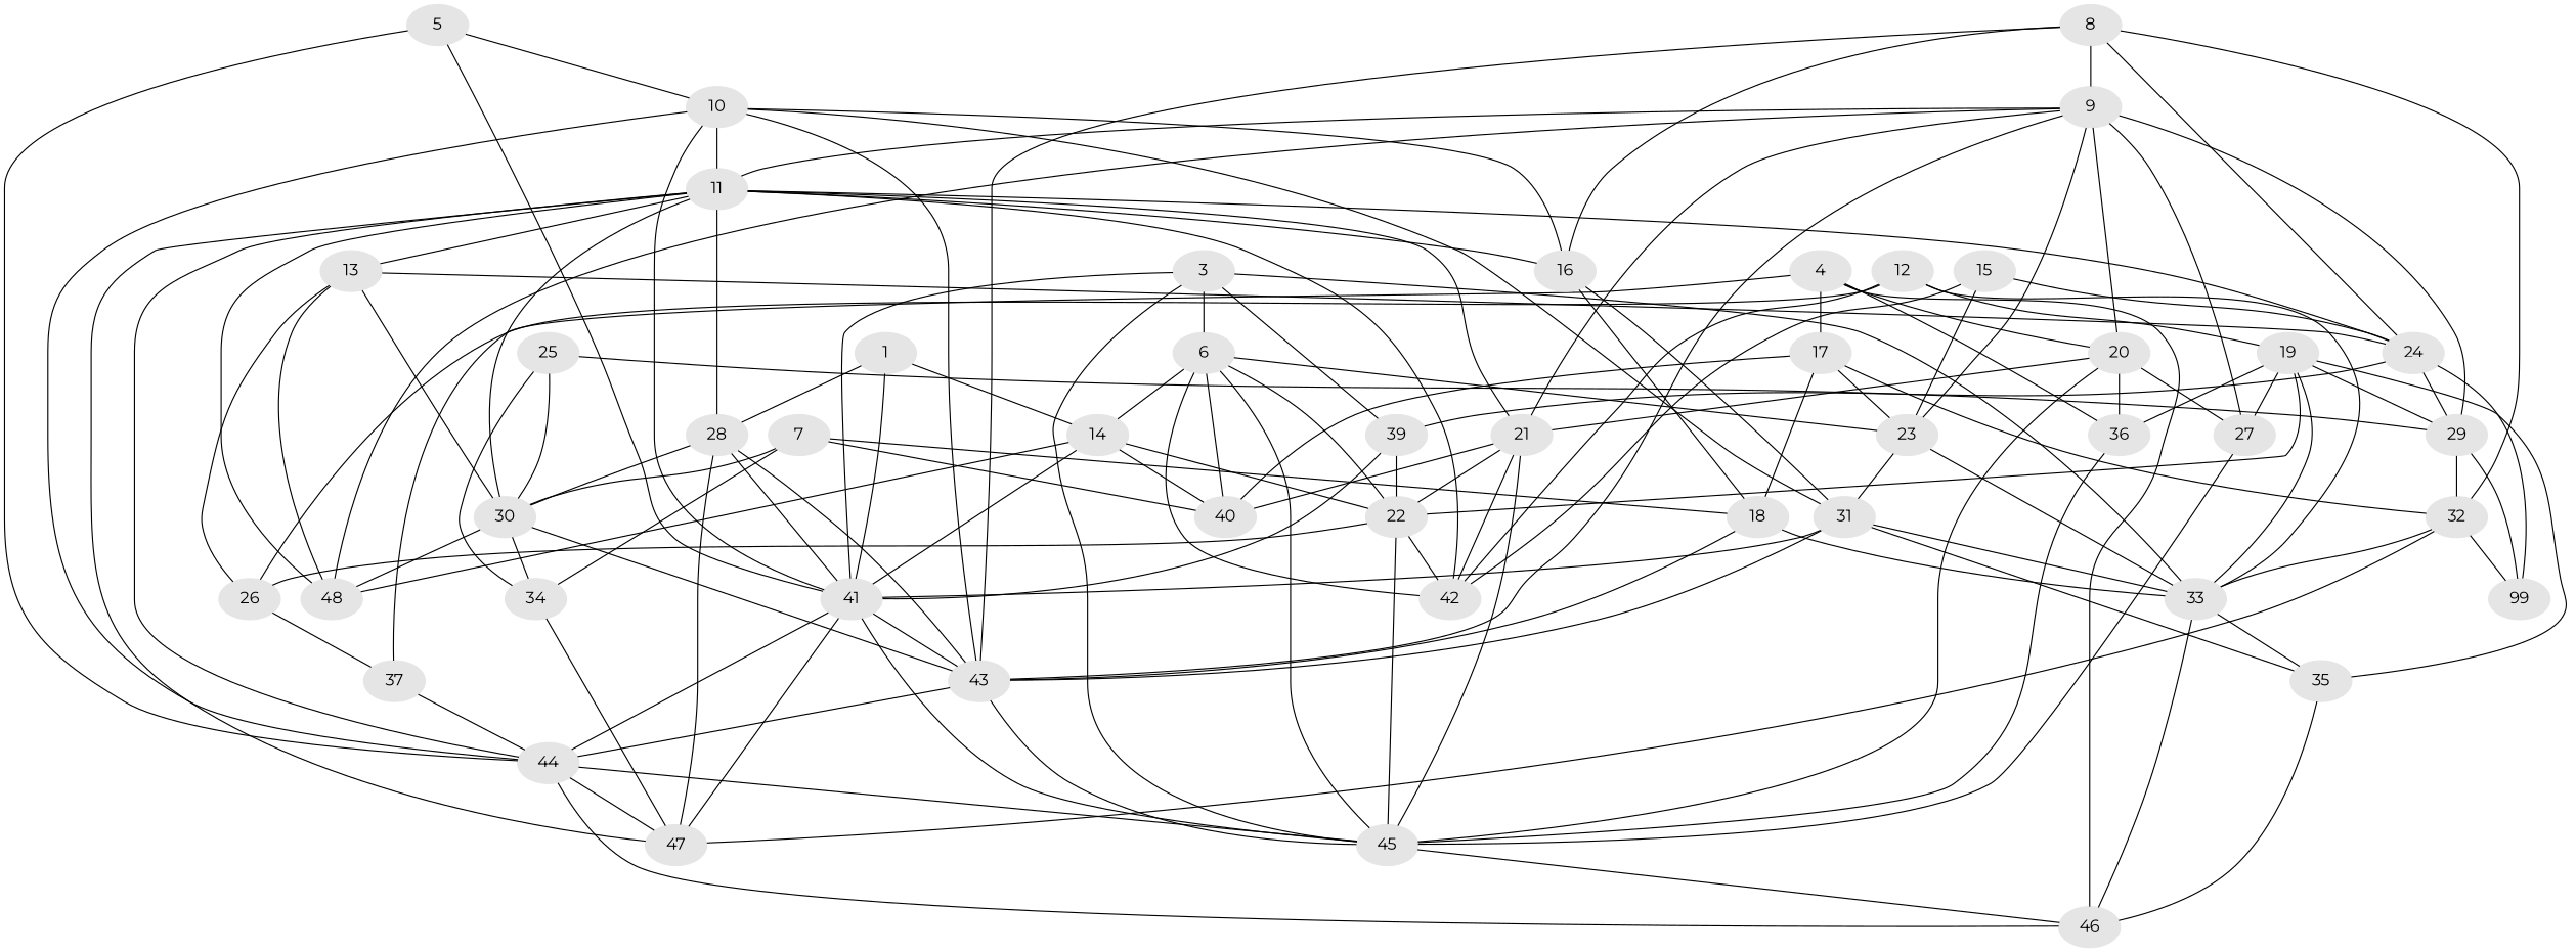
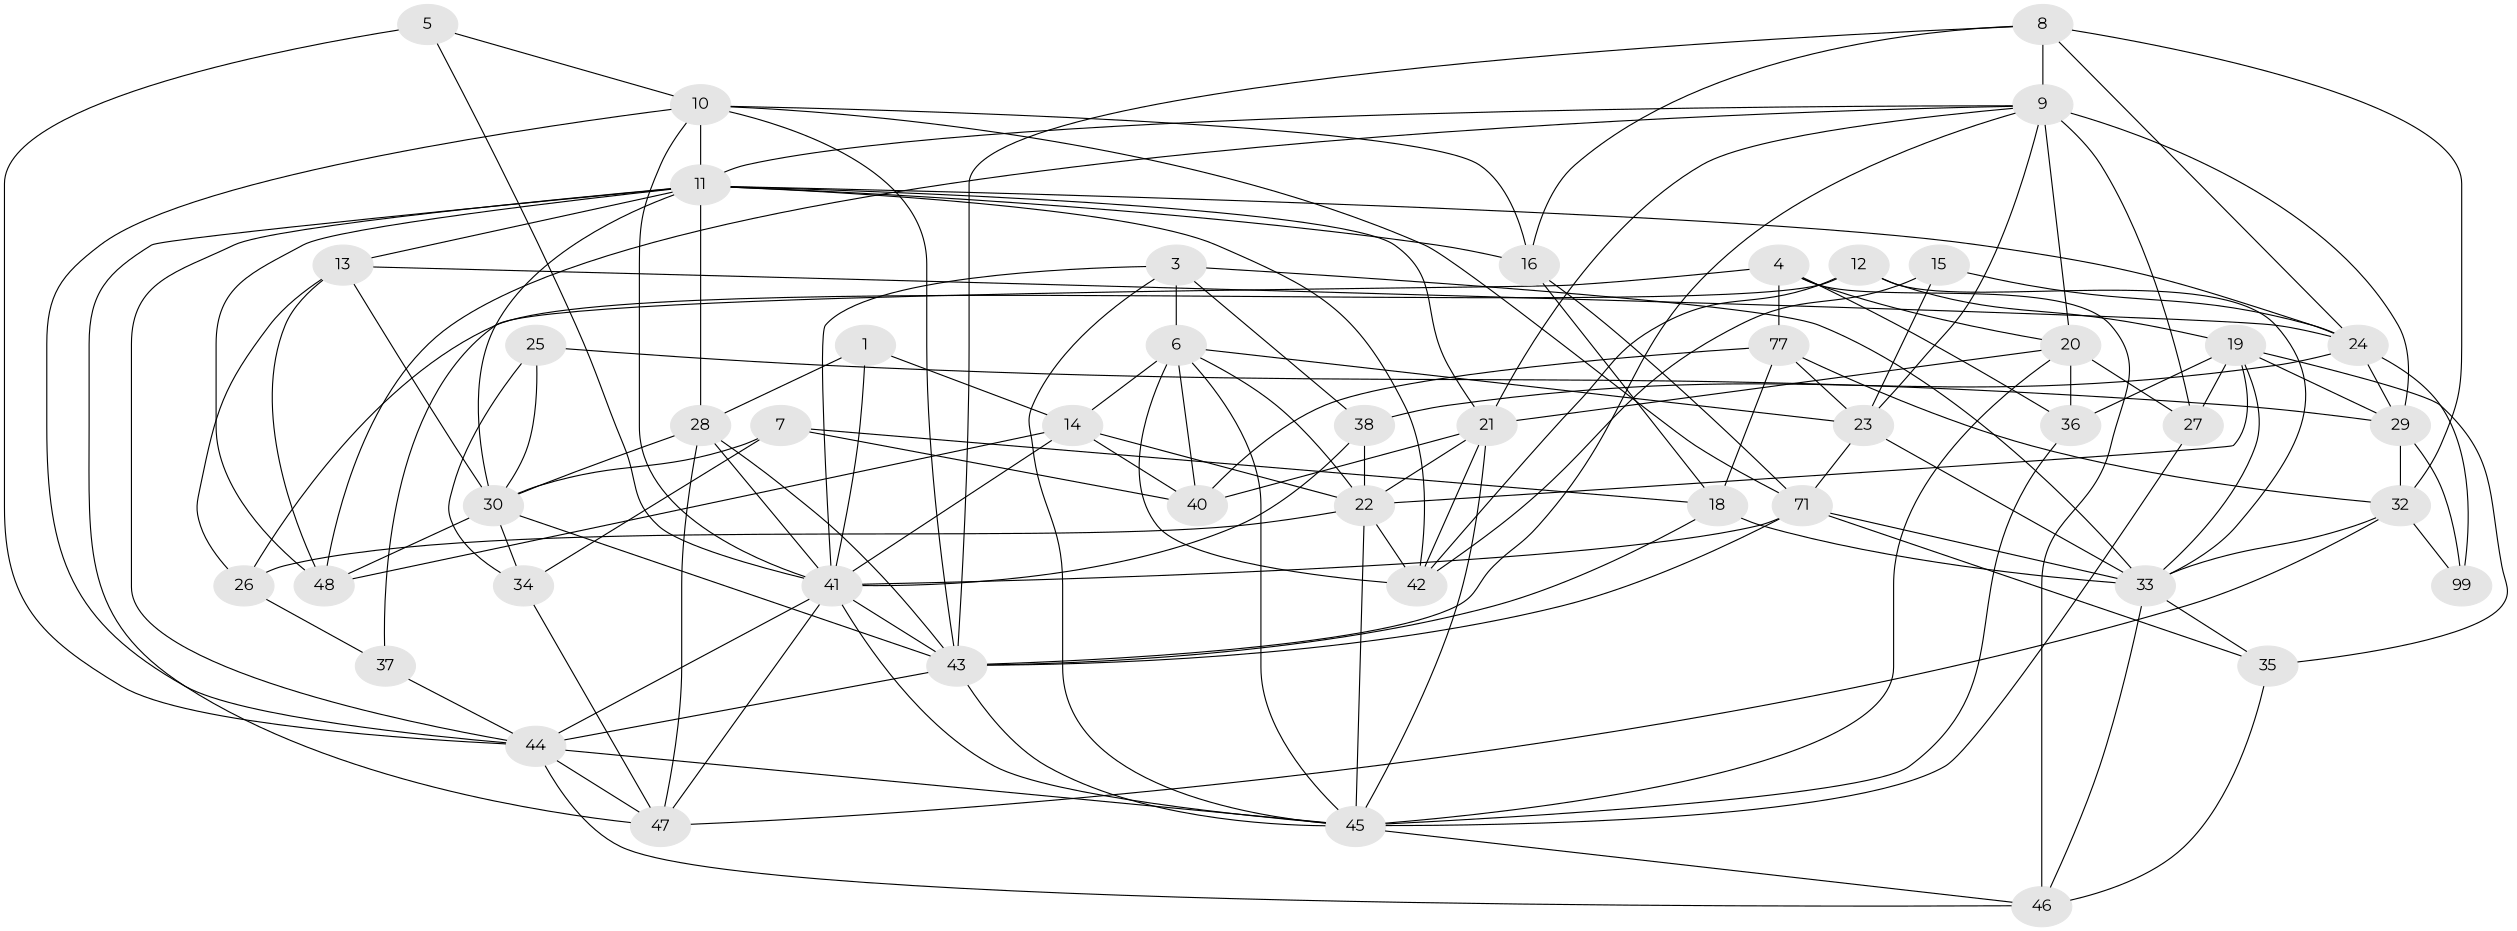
  graph {
    fontname=Montserrat
    node [color=gray90 fontname=Montserrat style=filled]
    edge [fontname=Montserrat weight=1.0]
    1
    14
    28
    41
    22
    40
    48
    45
    42
    26
    30
    43
    47
    44
    12
    33
    19
    24
-   38 [label=39]
+   38
    29
    n21 [label=99]
    46
    3
    6
    23
    35
    4
-   17
+   17 [label=77]
    20
    36
    37
    18
    32
    21
    27
    5
    10
    16
    11
-   31
+   31 [label=71]
    7
    34
    8
    9
    13
    15
    25
    1 -- 14
    1 -- 28
    1 -- 41
    14 -- 41
    14 -- 22
    14 -- 40
    14 -- 48
    28 -- 41
    28 -- 30 [weight=2.0]
    28 -- 43
    28 -- 47
    41 -- 45
    41 -- 43
    41 -- 47
    41 -- 44
    22 -- 45 [weight=2.0]
    22 -- 42
    22 -- 26
    45 -- 46
    26 -- 37
    30 -- 48
    30 -- 43 [weight=2.0]
    30 -- 34
    43 -- 45
    43 -- 44
    44 -- 45 [weight=2.0]
    44 -- 47
    44 -- 46
    12 -- 42
    12 -- 26
    12 -- 33
    12 -- 19
    33 -- 46
    33 -- 35
    19 -- 22
    19 -- 33
    19 -- 29
    19 -- 35
    19 -- 36
    19 -- 27
    24 -- 38
    24 -- 29
    24 -- n21
    38 -- 41
    38 -- 22 [weight=2.0]
    29 -- n21
    29 -- 32
    3 -- 41
    3 -- 45
    3 -- 33
    3 -- 38
    3 -- 6
    6 -- 14
    6 -- 22
    6 -- 40
    6 -- 45
    6 -- 42 [weight=2.0]
    6 -- 23
    23 -- 33
    23 -- 31
    35 -- 46
    4 -- 46
    4 -- 17
    4 -- 20
    4 -- 36
    4 -- 37
    17 -- 40 [weight=2.0]
    17 -- 23
    17 -- 18
    17 -- 32
    20 -- 45
    20 -- 36
    20 -- 21 [weight=2.0]
    20 -- 27
    36 -- 45
    37 -- 44
    18 -- 43
    18 -- 33
    32 -- 47
    32 -- 33
    32 -- n21
    21 -- 22 [weight=2.0]
    21 -- 40
    21 -- 45
    21 -- 42
    27 -- 45
    5 -- 41
    5 -- 44
    5 -- 10
    10 -- 41
    10 -- 43
    10 -- 44
    10 -- 16
    10 -- 11
    10 -- 31
    16 -- 18
    16 -- 31
    11 -- 28
    11 -- 48
    11 -- 42
    11 -- 30
    11 -- 47
    11 -- 44
    11 -- 24
    11 -- 21
    11 -- 16
    11 -- 13
    31 -- 41 [weight=2.0]
    31 -- 43
    31 -- 33 [weight=2.0]
    31 -- 35
    7 -- 40
    7 -- 30
    7 -- 18
    7 -- 34
    34 -- 47
    8 -- 43 [weight=2.0]
    8 -- 24 [weight=2.0]
    8 -- 32 [weight=2.0]
    8 -- 16
    8 -- 9 [weight=2.0]
    9 -- 48
    9 -- 43
    9 -- 29
    9 -- 23 [weight=2.0]
    9 -- 20
    9 -- 21
    9 -- 27
    9 -- 11
    13 -- 48
    13 -- 26
    13 -- 30
    13 -- 24
    15 -- 42
    15 -- 24 [weight=2.0]
    15 -- 23
    25 -- 30
    25 -- 29
    25 -- 34
  }
